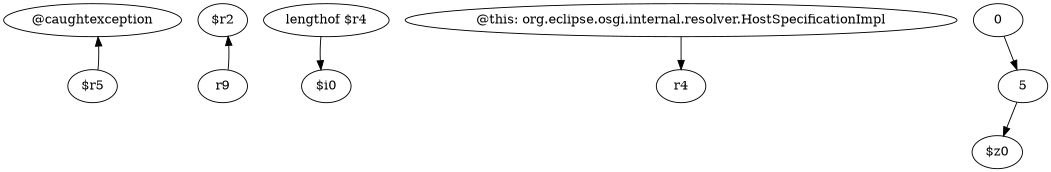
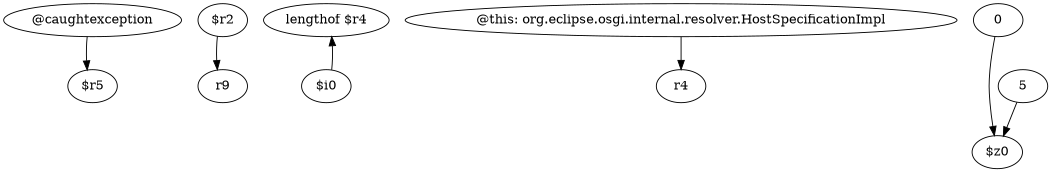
  digraph {
    n1 [label="@caughtexception"]
    n2 [label="$r5"]
    n3 [label="$r2"]
    n4 [label=r9]
    n5 [label="lengthof $r4"]
    n6 [label="$i0"]
    n7 [label="@this: org.eclipse.osgi.internal.resolver.HostSpecificationImpl"]
    n8 [label=r4]
    n9 [label=0]
    n10 [label="$z0"]
    n11 [label=5]
-   n2 -> n1
-   n4 -> n3
-   n5 -> n6
+   n1 -> n2
+   n3 -> n4
+   n6 -> n5
    n7 -> n8
-   n9 -> n11
+   n9 -> n10
    n11 -> n10
  }
